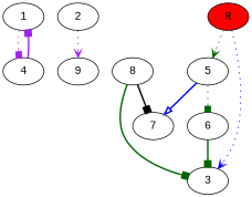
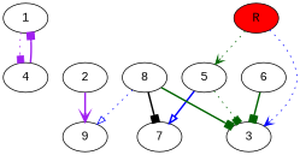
  digraph {
    fontname="Liberation Mono"
    node [fontname="Liberation Mono"]
    edge [arrowhead=box color=darkgreen fontname="Liberation Mono" style=bold]
    1
    4
    2
    9
    5
    6
    7
    3
    8
    R [fillcolor="#ff0000" style=filled]
    1 -> 4 [color=purple style=dotted]
    4 -> 1 [color=purple]
-   2 -> 9 [arrowhead=vee color=purple style=dotted]
-   5 -> 6 [style=dotted]
+   2 -> 9 [arrowhead=vee color=purple]
+   5 -> 3 [style=dotted]
    5 -> 7 [arrowhead=onormal color=blue]
    6 -> 3
+   8 -> 9 [arrowhead=onormal color=blue style=dotted]
    8 -> 7 [color=black]
    8 -> 3
    R -> 5 [arrowhead=vee style=dotted]
    R -> 3 [arrowhead=vee color=blue style=dotted]
  }
